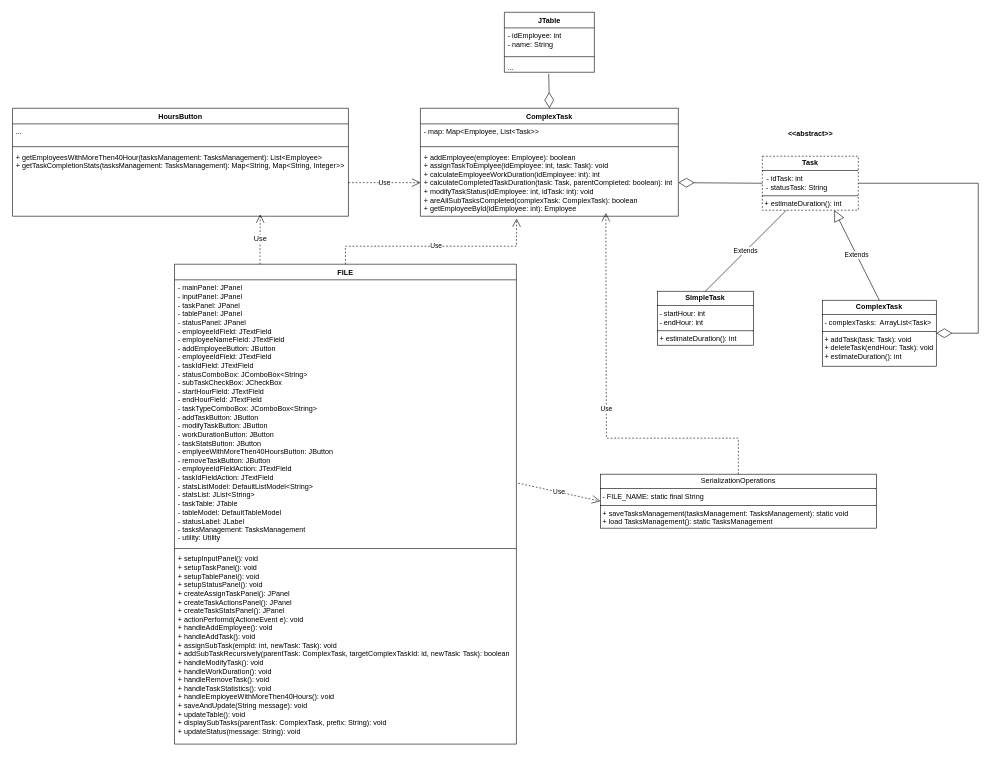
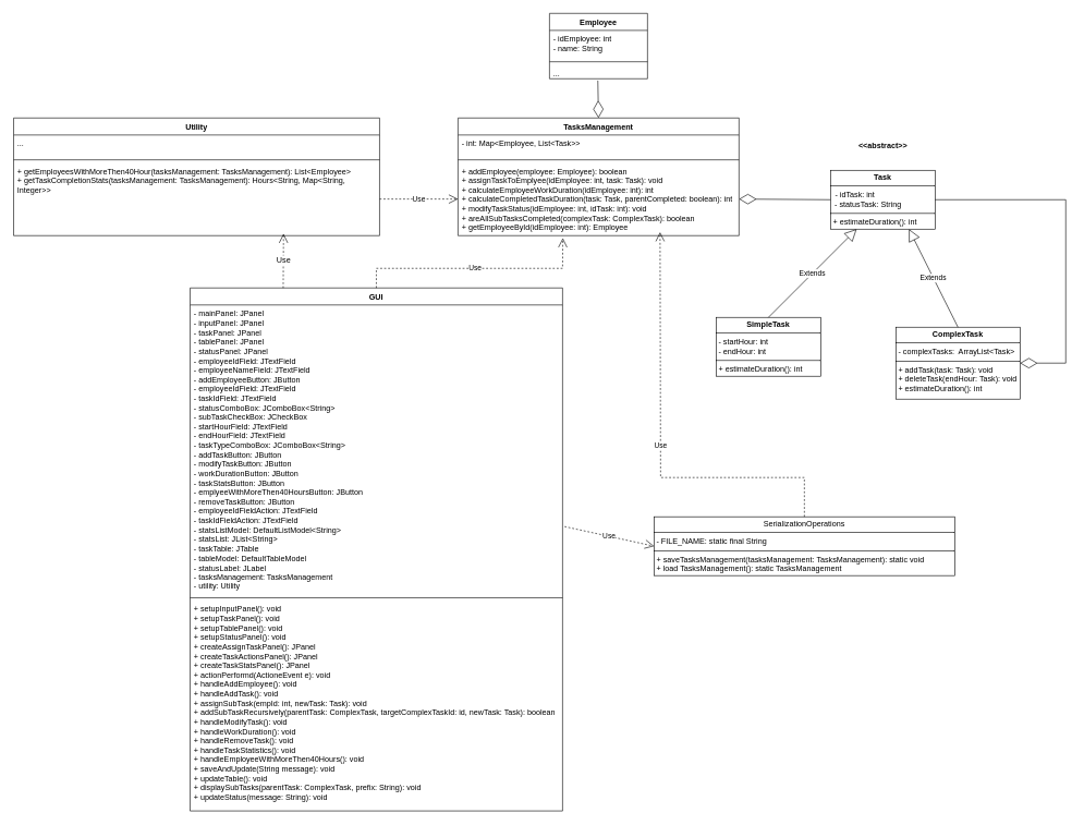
  <mxCell id="0" />
  <mxCell id="1" parent="0" />
- <mxCell id="2" value="JTable" style="swimlane;fontStyle=1;align=center;verticalAlign=top;childLayout=stackLayout;horizontal=1;startSize=26;horizontalStack=0;resizeParent=1;resizeParentMax=0;resizeLast=0;collapsible=1;marginBottom=0;whiteSpace=wrap;html=1;fillColor=none;" parent="1" vertex="1"><mxGeometry x="840" y="20" width="150" height="100" as="geometry" /></mxCell>
+ <mxCell id="2" value="Employee" style="swimlane;fontStyle=1;align=center;verticalAlign=top;childLayout=stackLayout;horizontal=1;startSize=26;horizontalStack=0;resizeParent=1;resizeParentMax=0;resizeLast=0;collapsible=1;marginBottom=0;whiteSpace=wrap;html=1;fillColor=none;" parent="1" vertex="1"><mxGeometry x="840" y="20" width="150" height="100" as="geometry" /></mxCell>
  <mxCell id="3" value="- idEmployee: int&lt;div&gt;- name: String&lt;/div&gt;" style="text;strokeColor=none;fillColor=none;align=left;verticalAlign=top;spacingLeft=4;spacingRight=4;overflow=hidden;rotatable=0;points=[[0,0.5],[1,0.5]];portConstraint=eastwest;whiteSpace=wrap;html=1;" parent="2" vertex="1"><mxGeometry y="26" width="150" height="44" as="geometry" /></mxCell>
  <mxCell id="4" value="" style="line;strokeWidth=1;fillColor=none;align=left;verticalAlign=middle;spacingTop=-1;spacingLeft=3;spacingRight=3;rotatable=0;labelPosition=right;points=[];portConstraint=eastwest;strokeColor=inherit;" parent="2" vertex="1"><mxGeometry y="70" width="150" height="8" as="geometry" /></mxCell>
  <mxCell id="5" value="..." style="text;strokeColor=none;fillColor=none;align=left;verticalAlign=top;spacingLeft=4;spacingRight=4;overflow=hidden;rotatable=0;points=[[0,0.5],[1,0.5]];portConstraint=eastwest;whiteSpace=wrap;html=1;" parent="2" vertex="1"><mxGeometry y="78" width="150" height="22" as="geometry" /></mxCell>
- <mxCell id="6" value="ComplexTask" style="swimlane;fontStyle=1;align=center;verticalAlign=top;childLayout=stackLayout;horizontal=1;startSize=26;horizontalStack=0;resizeParent=1;resizeParentMax=0;resizeLast=0;collapsible=1;marginBottom=0;whiteSpace=wrap;html=1;fillColor=none;" parent="1" vertex="1"><mxGeometry x="700" y="180" width="430" height="180" as="geometry" /></mxCell>
- <mxCell id="7" value="- map: Map&amp;lt;Employee, List&amp;lt;Task&amp;gt;&amp;gt;" style="text;strokeColor=none;fillColor=none;align=left;verticalAlign=top;spacingLeft=4;spacingRight=4;overflow=hidden;rotatable=0;points=[[0,0.5],[1,0.5]];portConstraint=eastwest;whiteSpace=wrap;html=1;" parent="6" vertex="1"><mxGeometry y="26" width="430" height="34" as="geometry" /></mxCell>
+ <mxCell id="6" value="TasksManagement" style="swimlane;fontStyle=1;align=center;verticalAlign=top;childLayout=stackLayout;horizontal=1;startSize=26;horizontalStack=0;resizeParent=1;resizeParentMax=0;resizeLast=0;collapsible=1;marginBottom=0;whiteSpace=wrap;html=1;fillColor=none;" parent="1" vertex="1"><mxGeometry x="700" y="180" width="430" height="180" as="geometry" /></mxCell>
+ <mxCell id="7" value="- int: Map&amp;lt;Employee, List&amp;lt;Task&amp;gt;&amp;gt;" style="text;strokeColor=none;fillColor=none;align=left;verticalAlign=top;spacingLeft=4;spacingRight=4;overflow=hidden;rotatable=0;points=[[0,0.5],[1,0.5]];portConstraint=eastwest;whiteSpace=wrap;html=1;" parent="6" vertex="1"><mxGeometry y="26" width="430" height="34" as="geometry" /></mxCell>
  <mxCell id="8" value="" style="line;strokeWidth=1;fillColor=none;align=left;verticalAlign=middle;spacingTop=-1;spacingLeft=3;spacingRight=3;rotatable=0;labelPosition=right;points=[];portConstraint=eastwest;strokeColor=inherit;" parent="6" vertex="1"><mxGeometry y="60" width="430" height="8" as="geometry" /></mxCell>
  <mxCell id="9" value="&lt;div&gt;+ addEmployee(employee: Employee): boolean&lt;/div&gt;+ assignTaskToEmplyee(idEmployee: int, task: Task): void&lt;div&gt;+ calculateEmployeeWorkDuration(idEmployee: int): int&lt;/div&gt;&lt;div&gt;+ calculateCompletedTaskDuration(task: Task, parentCompleted: boolean): int&lt;/div&gt;&lt;div&gt;+ modifyTaskStatus(idEmployee: int, idTask: int): void&lt;/div&gt;&lt;div&gt;+ areAllSubTasksCompleted(complexTask: ComplexTask): boolean&lt;/div&gt;&lt;div&gt;+ getEmployeeById(idEmployee: int): Employee&lt;/div&gt;" style="text;strokeColor=none;fillColor=none;align=left;verticalAlign=top;spacingLeft=4;spacingRight=4;overflow=hidden;rotatable=0;points=[[0,0.5],[1,0.5]];portConstraint=eastwest;whiteSpace=wrap;html=1;" parent="6" vertex="1"><mxGeometry y="68" width="430" height="112" as="geometry" /></mxCell>
  <mxCell id="10" value="" style="endArrow=diamondThin;endFill=0;endSize=24;html=1;rounded=0;exitX=0.493;exitY=1.123;exitDx=0;exitDy=0;exitPerimeter=0;entryX=0.5;entryY=0;entryDx=0;entryDy=0;" parent="1" source="5" target="6" edge="1"><mxGeometry width="160" relative="1" as="geometry"><mxPoint x="650" y="250" as="sourcePoint" /><mxPoint x="810" y="250" as="targetPoint" /></mxGeometry></mxCell>
- <mxCell id="11" value="&lt;p style=&quot;margin:0px;margin-top:4px;text-align:center;&quot;&gt;&lt;b&gt;Task&lt;/b&gt;&lt;/p&gt;&lt;hr size=&quot;1&quot; style=&quot;border-style:solid;&quot;&gt;&lt;p style=&quot;margin:0px;margin-left:4px;&quot;&gt;&amp;nbsp;- idTask: int&lt;/p&gt;&lt;div&gt;&amp;nbsp; - statusTask: String&lt;/div&gt;&lt;hr size=&quot;1&quot; style=&quot;border-style:solid;&quot;&gt;&lt;p style=&quot;margin:0px;margin-left:4px;&quot;&gt;+ estimateDuration(): int&lt;/p&gt;" style="verticalAlign=top;align=left;overflow=fill;html=1;whiteSpace=wrap;dashed=1;" parent="1" vertex="1"><mxGeometry x="1270" y="260" width="160" height="90" as="geometry" /></mxCell>
+ <mxCell id="11" value="&lt;p style=&quot;margin:0px;margin-top:4px;text-align:center;&quot;&gt;&lt;b&gt;Task&lt;/b&gt;&lt;/p&gt;&lt;hr size=&quot;1&quot; style=&quot;border-style:solid;&quot;&gt;&lt;p style=&quot;margin:0px;margin-left:4px;&quot;&gt;&amp;nbsp;- idTask: int&lt;/p&gt;&lt;div&gt;&amp;nbsp; - statusTask: String&lt;/div&gt;&lt;hr size=&quot;1&quot; style=&quot;border-style:solid;&quot;&gt;&lt;p style=&quot;margin:0px;margin-left:4px;&quot;&gt;+ estimateDuration(): int&lt;/p&gt;" style="verticalAlign=top;align=left;overflow=fill;html=1;whiteSpace=wrap;" parent="1" vertex="1"><mxGeometry x="1270" y="260" width="160" height="90" as="geometry" /></mxCell>
  <mxCell id="12" value="" style="endArrow=diamondThin;endFill=0;endSize=24;html=1;rounded=0;entryX=1;entryY=0.5;entryDx=0;entryDy=0;exitX=0;exitY=0.5;exitDx=0;exitDy=0;" parent="1" source="11" target="9" edge="1"><mxGeometry width="160" relative="1" as="geometry"><mxPoint x="930" y="260" as="sourcePoint" /><mxPoint x="1090" y="260" as="targetPoint" /></mxGeometry></mxCell>
  <mxCell id="13" value="&amp;lt;&amp;lt;abstract&amp;gt;&amp;gt;" style="text;align=center;fontStyle=1;verticalAlign=middle;spacingLeft=3;spacingRight=3;strokeColor=none;rotatable=0;points=[[0,0.5],[1,0.5]];portConstraint=eastwest;html=1;" parent="1" vertex="1"><mxGeometry x="1310" y="210" width="80" height="26" as="geometry" /></mxCell>
  <mxCell id="14" value="&lt;p style=&quot;margin:0px;margin-top:4px;text-align:center;&quot;&gt;&lt;b&gt;SimpleTask&lt;/b&gt;&lt;/p&gt;&lt;hr size=&quot;1&quot; style=&quot;border-style:solid;&quot;&gt;&lt;p style=&quot;margin:0px;margin-left:4px;&quot;&gt;- startHour: int&lt;/p&gt;&lt;p style=&quot;margin:0px;margin-left:4px;&quot;&gt;- endHour: int&lt;/p&gt;&lt;hr size=&quot;1&quot; style=&quot;border-style:solid;&quot;&gt;&lt;p style=&quot;margin:0px;margin-left:4px;&quot;&gt;+ estimateDuration(): int&lt;/p&gt;" style="verticalAlign=top;align=left;overflow=fill;html=1;whiteSpace=wrap;" parent="1" vertex="1"><mxGeometry x="1095" y="485" width="160" height="90" as="geometry" /></mxCell>
  <mxCell id="15" value="&lt;p style=&quot;margin:0px;margin-top:4px;text-align:center;&quot;&gt;&lt;b&gt;ComplexTask&lt;/b&gt;&lt;/p&gt;&lt;hr size=&quot;1&quot; style=&quot;border-style:solid;&quot;&gt;&lt;p style=&quot;margin:0px;margin-left:4px;&quot;&gt;- complexTasks:&amp;nbsp; ArrayList&amp;lt;Task&amp;gt;&lt;/p&gt;&lt;hr size=&quot;1&quot; style=&quot;border-style:solid;&quot;&gt;&lt;p style=&quot;margin:0px;margin-left:4px;&quot;&gt;+ addTask(task: Task): void&lt;/p&gt;&lt;p style=&quot;margin:0px;margin-left:4px;&quot;&gt;+ deleteTask(endHour: Task): void&lt;/p&gt;&lt;p style=&quot;margin:0px;margin-left:4px;&quot;&gt;+ estimateDuration(): int&amp;nbsp;&lt;/p&gt;" style="verticalAlign=top;align=left;overflow=fill;html=1;whiteSpace=wrap;" parent="1" vertex="1"><mxGeometry x="1370" y="500" width="190" height="110" as="geometry" /></mxCell>
  <mxCell id="16" value="" style="endArrow=diamondThin;endFill=0;endSize=24;html=1;rounded=0;exitX=1;exitY=0.5;exitDx=0;exitDy=0;entryX=1;entryY=0.5;entryDx=0;entryDy=0;" parent="1" source="11" target="15" edge="1"><mxGeometry width="160" relative="1" as="geometry"><mxPoint x="890" y="460" as="sourcePoint" /><mxPoint x="1220" y="580" as="targetPoint" /><Array as="points"><mxPoint x="1630" y="305" /><mxPoint x="1630" y="555" /></Array></mxGeometry></mxCell>
- <mxCell id="17" value="Extends" style="endArrow=none;endSize=16;endFill=0;html=1;rounded=0;entryX=0.25;entryY=1;entryDx=0;entryDy=0;exitX=0.5;exitY=0;exitDx=0;exitDy=0;" parent="1" source="14" target="11" edge="1"><mxGeometry width="160" relative="1" as="geometry"><mxPoint x="890" y="460" as="sourcePoint" /><mxPoint x="1050" y="460" as="targetPoint" /></mxGeometry></mxCell>
+ <mxCell id="17" value="Extends" style="endArrow=block;endSize=16;endFill=0;html=1;rounded=0;entryX=0.25;entryY=1;entryDx=0;entryDy=0;exitX=0.5;exitY=0;exitDx=0;exitDy=0;" parent="1" source="14" target="11" edge="1"><mxGeometry width="160" relative="1" as="geometry"><mxPoint x="890" y="460" as="sourcePoint" /><mxPoint x="1050" y="460" as="targetPoint" /></mxGeometry></mxCell>
  <mxCell id="18" value="Extends" style="endArrow=block;endSize=16;endFill=0;html=1;rounded=0;exitX=0.5;exitY=0;exitDx=0;exitDy=0;entryX=0.75;entryY=1;entryDx=0;entryDy=0;" parent="1" source="15" target="11" edge="1"><mxGeometry width="160" relative="1" as="geometry"><mxPoint x="890" y="460" as="sourcePoint" /><mxPoint x="1050" y="460" as="targetPoint" /></mxGeometry></mxCell>
- <mxCell id="19" value="HoursButton" style="swimlane;fontStyle=1;align=center;verticalAlign=top;childLayout=stackLayout;horizontal=1;startSize=26;horizontalStack=0;resizeParent=1;resizeParentMax=0;resizeLast=0;collapsible=1;marginBottom=0;whiteSpace=wrap;html=1;fillColor=none;" parent="1" vertex="1"><mxGeometry x="20" y="180" width="560" height="180" as="geometry" /></mxCell>
+ <mxCell id="19" value="Utility" style="swimlane;fontStyle=1;align=center;verticalAlign=top;childLayout=stackLayout;horizontal=1;startSize=26;horizontalStack=0;resizeParent=1;resizeParentMax=0;resizeLast=0;collapsible=1;marginBottom=0;whiteSpace=wrap;html=1;fillColor=none;" parent="1" vertex="1"><mxGeometry x="20" y="180" width="560" height="180" as="geometry" /></mxCell>
  <mxCell id="20" value="..." style="text;strokeColor=none;fillColor=none;align=left;verticalAlign=top;spacingLeft=4;spacingRight=4;overflow=hidden;rotatable=0;points=[[0,0.5],[1,0.5]];portConstraint=eastwest;whiteSpace=wrap;html=1;" parent="19" vertex="1"><mxGeometry y="26" width="560" height="34" as="geometry" /></mxCell>
  <mxCell id="21" value="" style="line;strokeWidth=1;fillColor=none;align=left;verticalAlign=middle;spacingTop=-1;spacingLeft=3;spacingRight=3;rotatable=0;labelPosition=right;points=[];portConstraint=eastwest;strokeColor=inherit;" parent="19" vertex="1"><mxGeometry y="60" width="560" height="8" as="geometry" /></mxCell>
- <mxCell id="22" value="+&amp;nbsp;getEmployeesWithMoreThen40Hour(tasksManagement: TasksManagement): List&amp;lt;Employee&amp;gt;&lt;div&gt;+&amp;nbsp;getTaskCompletionStats(tasksManagement: TasksManagement):&amp;nbsp;Map&amp;lt;String, Map&amp;lt;String, Integer&amp;gt;&amp;gt;&lt;/div&gt;" style="text;strokeColor=none;fillColor=none;align=left;verticalAlign=top;spacingLeft=4;spacingRight=4;overflow=hidden;rotatable=0;points=[[0,0.5],[1,0.5]];portConstraint=eastwest;whiteSpace=wrap;html=1;" parent="19" vertex="1"><mxGeometry y="68" width="560" height="112" as="geometry" /></mxCell>
- <mxCell id="23" value="FILE" style="swimlane;fontStyle=1;align=center;verticalAlign=top;childLayout=stackLayout;horizontal=1;startSize=26;horizontalStack=0;resizeParent=1;resizeParentMax=0;resizeLast=0;collapsible=1;marginBottom=0;whiteSpace=wrap;html=1;fillColor=none;" parent="1" vertex="1"><mxGeometry x="290" y="440" width="570" height="800" as="geometry" /></mxCell>
+ <mxCell id="22" value="+&amp;nbsp;getEmployeesWithMoreThen40Hour(tasksManagement: TasksManagement): List&amp;lt;Employee&amp;gt;&lt;div&gt;+&amp;nbsp;getTaskCompletionStats(tasksManagement: TasksManagement):&amp;nbsp;Hours&amp;lt;String, Map&amp;lt;String, Integer&amp;gt;&amp;gt;&lt;/div&gt;" style="text;strokeColor=none;fillColor=none;align=left;verticalAlign=top;spacingLeft=4;spacingRight=4;overflow=hidden;rotatable=0;points=[[0,0.5],[1,0.5]];portConstraint=eastwest;whiteSpace=wrap;html=1;" parent="19" vertex="1"><mxGeometry y="68" width="560" height="112" as="geometry" /></mxCell>
+ <mxCell id="23" value="GUI" style="swimlane;fontStyle=1;align=center;verticalAlign=top;childLayout=stackLayout;horizontal=1;startSize=26;horizontalStack=0;resizeParent=1;resizeParentMax=0;resizeLast=0;collapsible=1;marginBottom=0;whiteSpace=wrap;html=1;fillColor=none;" parent="1" vertex="1"><mxGeometry x="290" y="440" width="570" height="800" as="geometry" /></mxCell>
  <mxCell id="24" value="- mainPanel: JPanel&lt;div&gt;- inputPanel: JPanel&lt;/div&gt;&lt;div&gt;- taskPanel: JPanel&lt;/div&gt;&lt;div&gt;- tablePanel: JPanel&lt;/div&gt;&lt;div&gt;- statusPanel: JPanel&lt;/div&gt;&lt;div&gt;- employeeIdField: JTextField&lt;/div&gt;&lt;div&gt;- employeeNameField: JTextField&lt;/div&gt;&lt;div&gt;- addEmployeeButton: JButton&lt;/div&gt;&lt;div&gt;- employeeIdField: JTextField&lt;/div&gt;&lt;div&gt;- taskIdField: JTextField&lt;/div&gt;&lt;div&gt;- statusComboBox: JComboBox&amp;lt;String&amp;gt;&lt;/div&gt;&lt;div&gt;- subTaskCheckBox: JCheckBox&lt;/div&gt;&lt;div&gt;- startHourField: JTextField&lt;/div&gt;&lt;div&gt;- endHourField: JTextField&lt;/div&gt;&lt;div&gt;- taskTypeComboBox: JComboBox&amp;lt;String&amp;gt;&lt;/div&gt;&lt;div&gt;- addTaskButton: JButton&lt;/div&gt;&lt;div&gt;- modifyTaskButton:&amp;nbsp;&lt;span style=&quot;background-color: transparent; color: light-dark(rgb(0, 0, 0), rgb(255, 255, 255));&quot;&gt;JButton&lt;/span&gt;&lt;/div&gt;&lt;div&gt;&lt;span style=&quot;background-color: transparent; color: light-dark(rgb(0, 0, 0), rgb(255, 255, 255));&quot;&gt;- workDurationButton:&amp;nbsp;&lt;/span&gt;&lt;span style=&quot;background-color: transparent; color: light-dark(rgb(0, 0, 0), rgb(255, 255, 255));&quot;&gt;JButton&lt;/span&gt;&lt;/div&gt;&lt;div&gt;- taskStatsButton:&amp;nbsp;&lt;span style=&quot;background-color: transparent; color: light-dark(rgb(0, 0, 0), rgb(255, 255, 255));&quot;&gt;JButton&lt;/span&gt;&lt;/div&gt;&lt;div&gt;&lt;span style=&quot;background-color: transparent; color: light-dark(rgb(0, 0, 0), rgb(255, 255, 255));&quot;&gt;-&amp;nbsp;&lt;/span&gt;&lt;span style=&quot;background-color: transparent;&quot;&gt;emplyeeWithMoreThen40HoursButton: JButton&lt;/span&gt;&lt;/div&gt;&lt;div&gt;&lt;span style=&quot;background-color: transparent;&quot;&gt;- removeTaskButton: JButton&lt;/span&gt;&lt;/div&gt;&lt;div&gt;&lt;span style=&quot;background-color: transparent;&quot;&gt;- employeeIdFieldAction: JTextField&lt;/span&gt;&lt;/div&gt;&lt;div&gt;&lt;span style=&quot;background-color: transparent;&quot;&gt;- taskIdFieldAction: JTextField&lt;/span&gt;&lt;/div&gt;&lt;div&gt;&lt;span style=&quot;background-color: transparent;&quot;&gt;- statsListModel: DefaultListModel&amp;lt;String&amp;gt;&lt;/span&gt;&lt;/div&gt;&lt;div&gt;&lt;span style=&quot;background-color: transparent;&quot;&gt;- statsList: JList&amp;lt;String&lt;/span&gt;&lt;span style=&quot;background-color: transparent; color: light-dark(rgb(0, 0, 0), rgb(255, 255, 255));&quot;&gt;&amp;gt;&lt;/span&gt;&lt;/div&gt;&lt;div&gt;&lt;span style=&quot;background-color: transparent; color: light-dark(rgb(0, 0, 0), rgb(255, 255, 255));&quot;&gt;- taskTable: JTable&lt;/span&gt;&lt;/div&gt;&lt;div&gt;&lt;span style=&quot;background-color: transparent; color: light-dark(rgb(0, 0, 0), rgb(255, 255, 255));&quot;&gt;- tableModel: DefaultTableModel&lt;/span&gt;&lt;/div&gt;&lt;div&gt;&lt;span style=&quot;background-color: transparent; color: light-dark(rgb(0, 0, 0), rgb(255, 255, 255));&quot;&gt;- statusLabel: JLabel&lt;/span&gt;&lt;/div&gt;&lt;div&gt;&lt;span style=&quot;background-color: transparent; color: light-dark(rgb(0, 0, 0), rgb(255, 255, 255));&quot;&gt;- tasksManagement: TasksManagement&lt;/span&gt;&lt;/div&gt;&lt;div&gt;&lt;span style=&quot;background-color: transparent; color: light-dark(rgb(0, 0, 0), rgb(255, 255, 255));&quot;&gt;- utility: Utility&lt;/span&gt;&lt;/div&gt;" style="text;strokeColor=none;fillColor=none;align=left;verticalAlign=top;spacingLeft=4;spacingRight=4;overflow=hidden;rotatable=0;points=[[0,0.5],[1,0.5]];portConstraint=eastwest;whiteSpace=wrap;html=1;" parent="23" vertex="1"><mxGeometry y="26" width="570" height="444" as="geometry" /></mxCell>
  <mxCell id="25" value="" style="line;strokeWidth=1;fillColor=none;align=left;verticalAlign=middle;spacingTop=-1;spacingLeft=3;spacingRight=3;rotatable=0;labelPosition=right;points=[];portConstraint=eastwest;strokeColor=inherit;" parent="23" vertex="1"><mxGeometry y="470" width="570" height="8" as="geometry" /></mxCell>
  <mxCell id="26" value="+ setupInputPanel(): void&lt;div&gt;+ setupTaskPanel(): void&lt;/div&gt;&lt;div&gt;+ setupTablePanel(): void&lt;/div&gt;&lt;div&gt;+ setupStatusPanel(): void&lt;/div&gt;&lt;div&gt;+&amp;nbsp;createAssignTaskPanel(): JPanel&lt;/div&gt;&lt;div&gt;+ createTaskActionsPanel(): JPanel&lt;/div&gt;&lt;div&gt;+ createTaskStatsPanel(): JPanel&lt;/div&gt;&lt;div&gt;+ actionPerformd(ActioneEvent e): void&lt;/div&gt;&lt;div&gt;+ handleAddEmployee(): void&lt;/div&gt;&lt;div&gt;+ handleAddTask(): void&lt;/div&gt;&lt;div&gt;+ assignSubTask(empId: int, newTask: Task): void&lt;/div&gt;&lt;div&gt;+ addSubTaskRecursively(parentTask: ComplexTask, targetComplexTaskId: id, newTask: Task): boolean&lt;/div&gt;&lt;div&gt;+ handleModifyTask(): void&lt;/div&gt;&lt;div&gt;+ handleWorkDuration(): void&lt;/div&gt;&lt;div&gt;+ handleRemoveTask(): void&lt;/div&gt;&lt;div&gt;+ handleTaskStatistics(): void&lt;/div&gt;&lt;div&gt;+ handleEmployeeWithMoreThen40Hours(): void&lt;/div&gt;&lt;div&gt;+ saveAndUpdate(String message): void&lt;/div&gt;&lt;div&gt;+ updateTable(): void&lt;/div&gt;&lt;div&gt;+ displaySubTasks(parentTask: ComplexTask, prefix: String): void&lt;/div&gt;&lt;div&gt;+ updateStatus(message: String): void&lt;/div&gt;&lt;div&gt;&lt;br&gt;&lt;/div&gt;" style="text;strokeColor=none;fillColor=none;align=left;verticalAlign=top;spacingLeft=4;spacingRight=4;overflow=hidden;rotatable=0;points=[[0,0.5],[1,0.5]];portConstraint=eastwest;whiteSpace=wrap;html=1;" parent="23" vertex="1"><mxGeometry y="478" width="570" height="322" as="geometry" /></mxCell>
  <mxCell id="27" value="&lt;p style=&quot;margin:0px;margin-top:4px;text-align:center;&quot;&gt;SerializationOperations&lt;/p&gt;&lt;hr size=&quot;1&quot; style=&quot;border-style:solid;&quot;&gt;&lt;p style=&quot;margin:0px;margin-left:4px;&quot;&gt;- FILE_NAME: static final String&lt;/p&gt;&lt;hr size=&quot;1&quot; style=&quot;border-style:solid;&quot;&gt;&lt;p style=&quot;margin:0px;margin-left:4px;&quot;&gt;+ saveTasksManagement(tasksManagement: TasksManagement): static void&lt;/p&gt;&lt;p style=&quot;margin:0px;margin-left:4px;&quot;&gt;+ load TasksManagement(): static TasksManagement&amp;nbsp;&lt;/p&gt;" style="verticalAlign=top;align=left;overflow=fill;html=1;whiteSpace=wrap;" parent="1" vertex="1"><mxGeometry x="1000" y="790" width="460" height="90" as="geometry" /></mxCell>
  <mxCell id="28" value="Use" style="endArrow=open;endSize=12;dashed=1;html=1;rounded=0;exitX=0.5;exitY=0;exitDx=0;exitDy=0;entryX=0.373;entryY=1.033;entryDx=0;entryDy=0;entryPerimeter=0;" parent="1" source="23" target="9" edge="1"><mxGeometry width="160" relative="1" as="geometry"><mxPoint x="960" y="590" as="sourcePoint" /><mxPoint x="1120" y="590" as="targetPoint" /><Array as="points"><mxPoint x="575" y="410" /><mxPoint x="860" y="410" /></Array></mxGeometry></mxCell>
  <mxCell id="29" value="Use" style="endArrow=open;endSize=12;dashed=1;html=1;rounded=0;exitX=0.5;exitY=0;exitDx=0;exitDy=0;entryX=0.719;entryY=0.952;entryDx=0;entryDy=0;entryPerimeter=0;" parent="1" source="27" target="9" edge="1"><mxGeometry width="160" relative="1" as="geometry"><mxPoint x="590" y="370" as="sourcePoint" /><mxPoint x="750" y="370" as="targetPoint" /><Array as="points"><mxPoint x="1230" y="730" /><mxPoint x="1010" y="730" /></Array></mxGeometry></mxCell>
  <mxCell id="30" value="Use" style="endArrow=open;endSize=12;dashed=1;html=1;rounded=0;exitX=1;exitY=0.5;exitDx=0;exitDy=0;entryX=0;entryY=0.5;entryDx=0;entryDy=0;" parent="1" source="22" target="9" edge="1"><mxGeometry width="160" relative="1" as="geometry"><mxPoint x="590" y="370" as="sourcePoint" /><mxPoint x="750" y="370" as="targetPoint" /></mxGeometry></mxCell>
  <mxCell id="31" value="Use" style="endArrow=open;endSize=12;dashed=1;html=1;rounded=0;fontSize=12;curved=1;exitX=0.25;exitY=0;exitDx=0;exitDy=0;" parent="1" source="23" edge="1"><mxGeometry width="160" relative="1" as="geometry"><mxPoint x="890" y="530" as="sourcePoint" /><mxPoint x="433" y="357" as="targetPoint" /></mxGeometry></mxCell>
  <mxCell id="32" value="Use" style="endArrow=open;endSize=12;dashed=1;html=1;rounded=0;entryX=0;entryY=0.5;entryDx=0;entryDy=0;" edge="1" parent="1" target="27"><mxGeometry width="160" relative="1" as="geometry"><mxPoint x="863" y="805" as="sourcePoint" /><mxPoint x="680" y="470" as="targetPoint" /></mxGeometry></mxCell>
